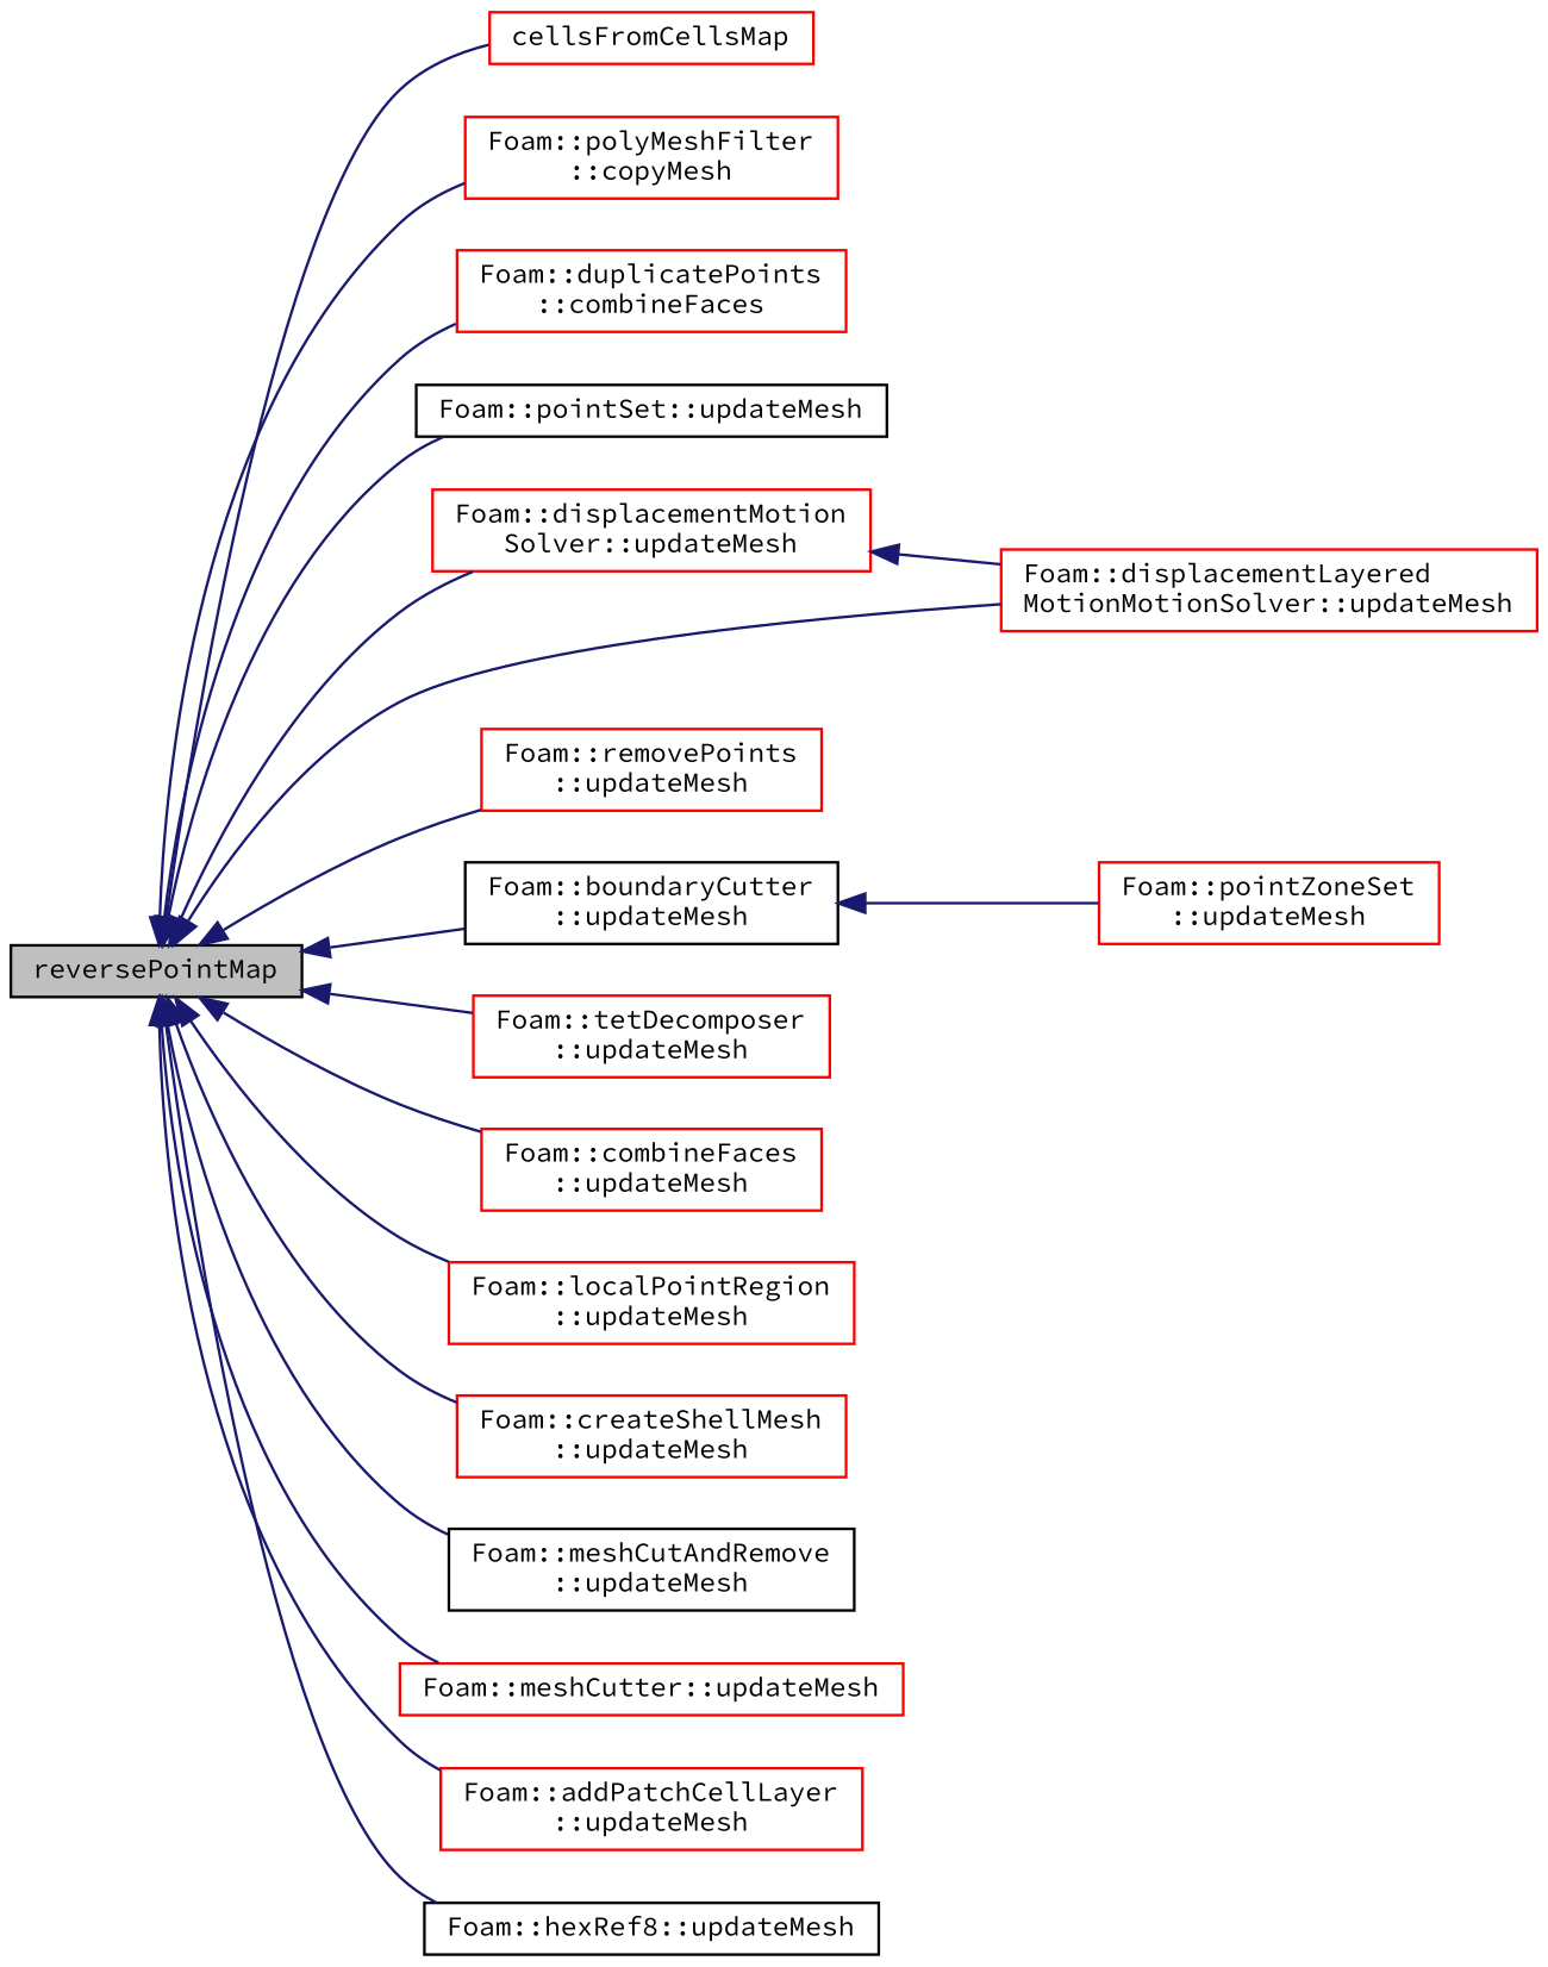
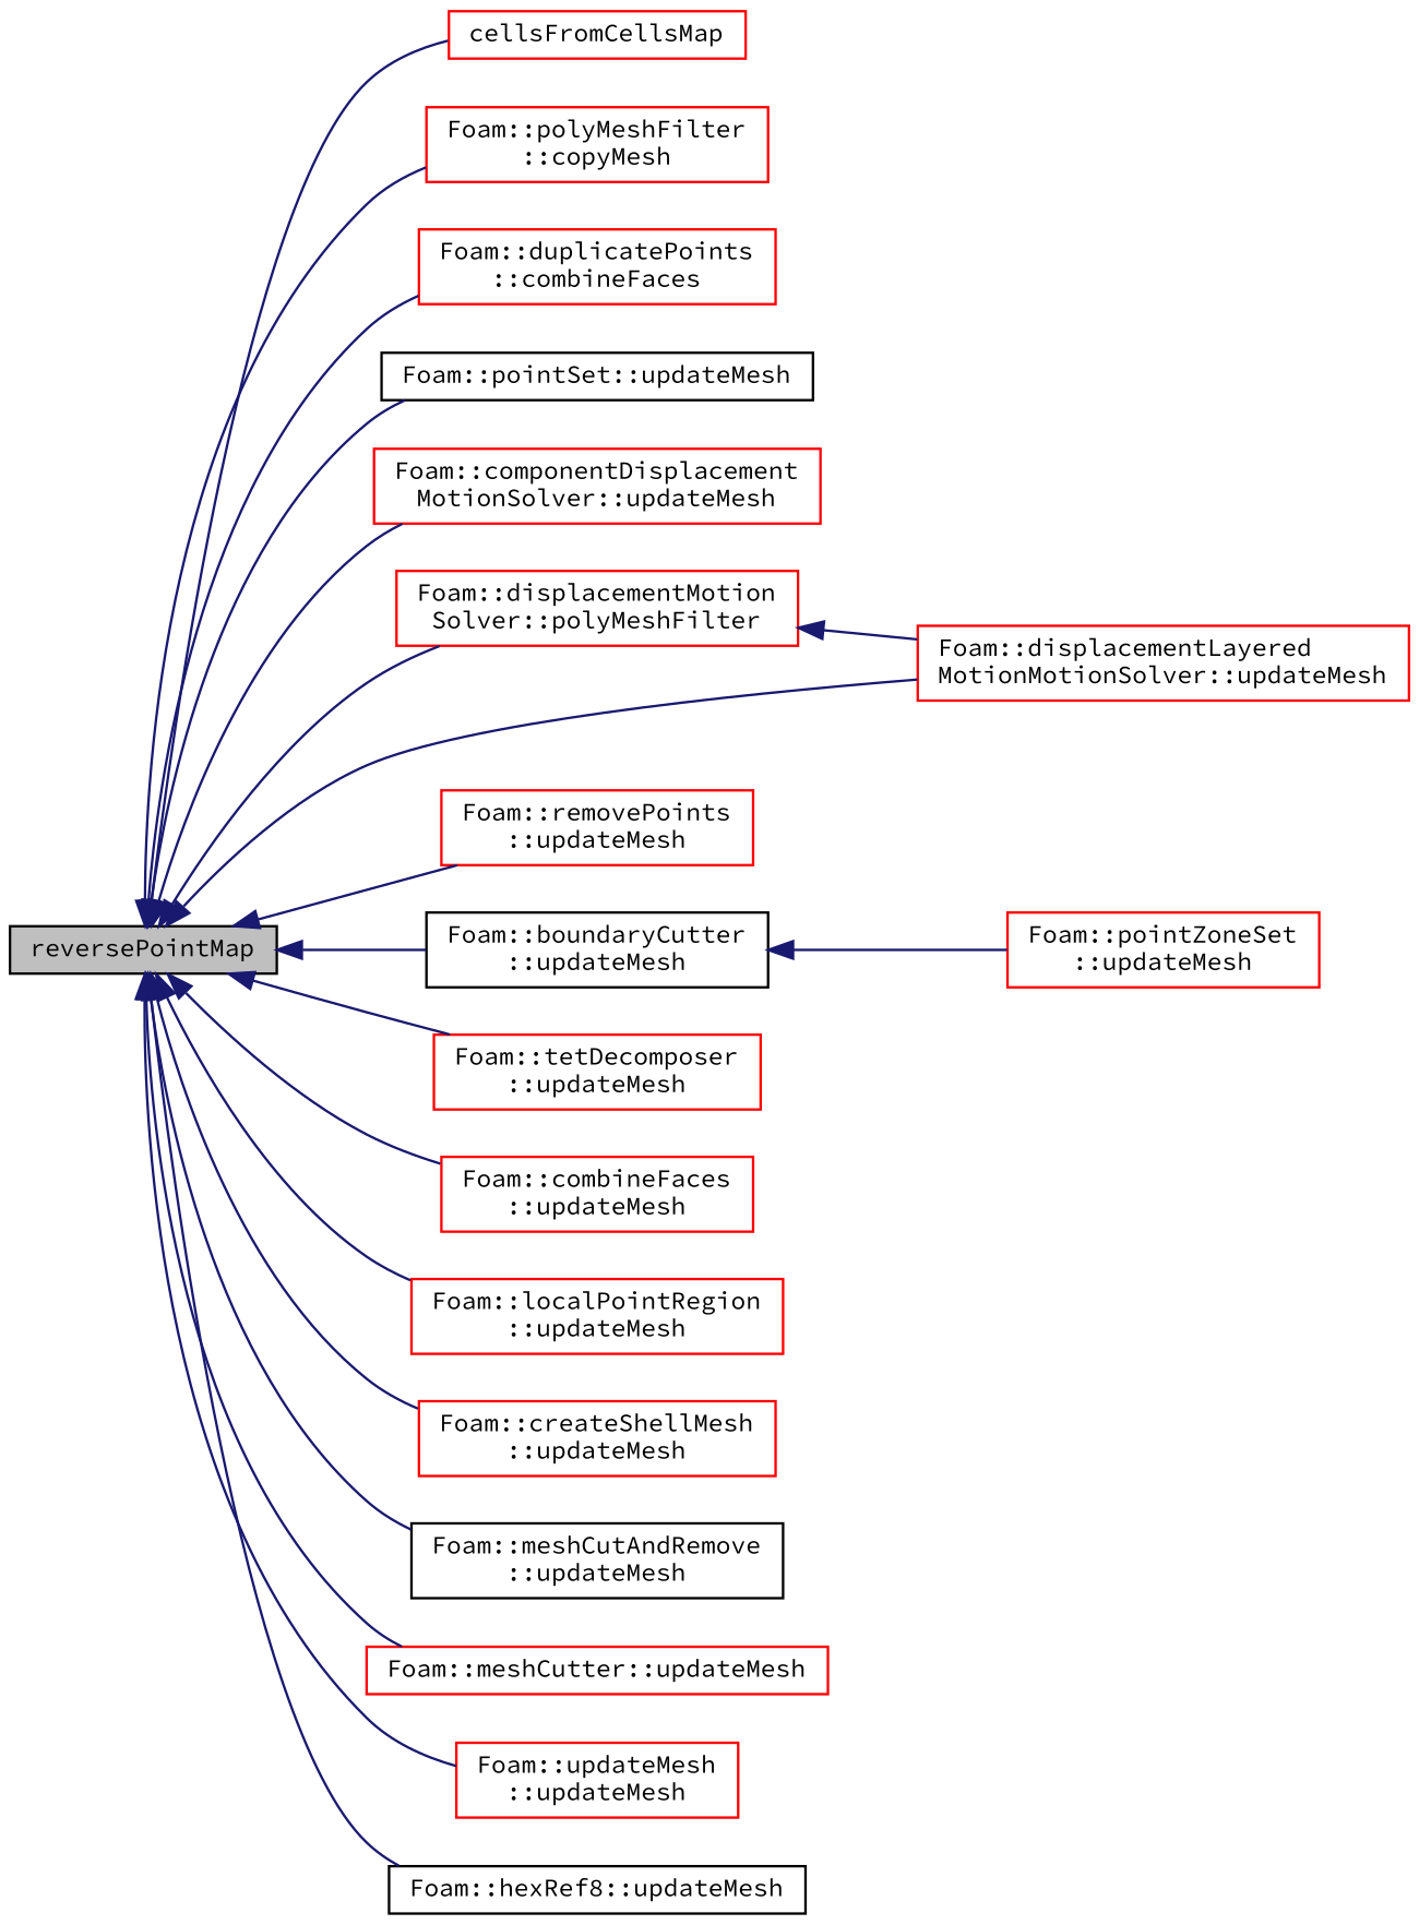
  digraph {
    fontname="Source Code Pro"
    rankdir=LR
    node [color=red fontname="Source Code Pro" fontsize=10 shape=record]
    edge [color=midnightblue dir=back fontname="Source Code Pro" fontsize=10 labelfontname=FreeSans labelfontsize=10 style=solid]
    n1 [color=black fillcolor=grey75 fontcolor=black height=0.2 label=reversePointMap style=filled width=0.4]
    n2 [height=0.2 label=cellsFromCellsMap width=0.4]
    n3 [height=0.2 label="Foam::polyMeshFilter\l::copyMesh" width=0.4]
    n4 [height=0.2 label="Foam::duplicatePoints\l::combineFaces" width=0.4]
    n5 [color=black height=0.2 label="Foam::pointSet::updateMesh" width=0.4]
-   n7 [height=0.2 label="Foam::displacementMotion\lSolver::updateMesh" width=0.4]
+   n6 [height=0.2 label="Foam::componentDisplacement\lMotionSolver::updateMesh" width=0.4]
+   n7 [height=0.2 label="Foam::displacementMotion\lSolver::polyMeshFilter" width=0.4]
    n8 [height=0.2 label="Foam::displacementLayered\lMotionMotionSolver::updateMesh" width=0.4]
    n9 [height=0.2 label="Foam::removePoints\l::updateMesh" width=0.4]
    n10 [color=black height=0.2 label="Foam::boundaryCutter\l::updateMesh" width=0.4]
    n11 [height=0.2 label="Foam::tetDecomposer\l::updateMesh" width=0.4]
    n12 [height=0.2 label="Foam::combineFaces\l::updateMesh" width=0.4]
    n13 [height=0.2 label="Foam::localPointRegion\l::updateMesh" width=0.4]
    n14 [height=0.2 label="Foam::createShellMesh\l::updateMesh" width=0.4]
    n15 [color=black height=0.2 label="Foam::meshCutAndRemove\l::updateMesh" width=0.4]
    n16 [height=0.2 label="Foam::meshCutter::updateMesh" width=0.4]
-   n17 [height=0.2 label="Foam::addPatchCellLayer\l::updateMesh" width=0.4]
+   n17 [height=0.2 label="Foam::updateMesh\l::updateMesh" width=0.4]
    n18 [color=black height=0.2 label="Foam::hexRef8::updateMesh" width=0.4]
    n19 [height=0.2 label="Foam::pointZoneSet\l::updateMesh" width=0.4]
    n1 -> n2
    n1 -> n3
    n1 -> n4
    n1 -> n5
+   n1 -> n6
    n1 -> n7
    n1 -> n8
    n1 -> n9
    n1 -> n10
    n1 -> n11
    n1 -> n12
    n1 -> n13
    n1 -> n14
    n1 -> n15
    n1 -> n16
    n1 -> n17
    n1 -> n18
    n7 -> n8
    n10 -> n19
  }
